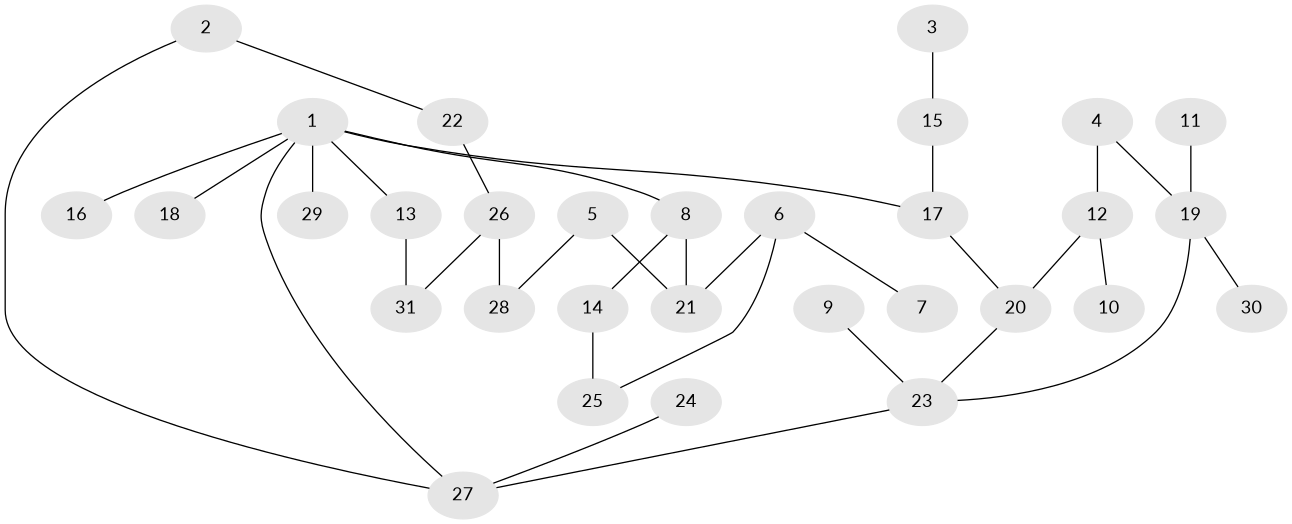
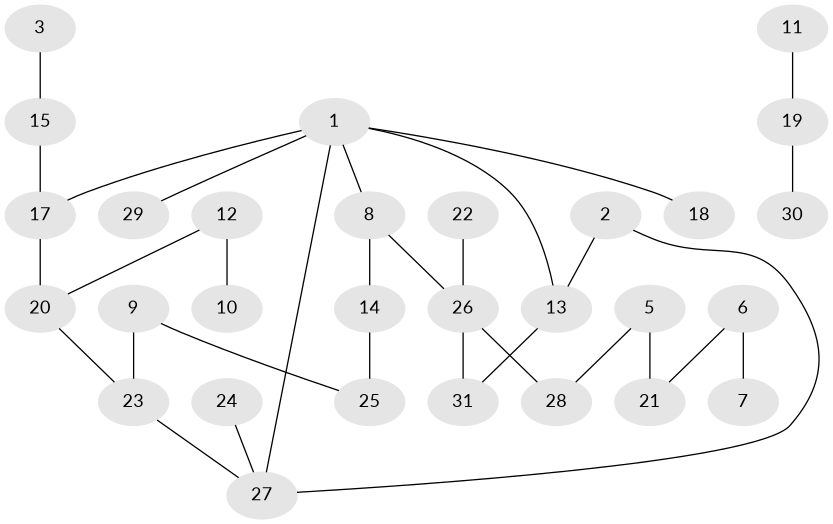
  graph {
    fontname=Lato
    node [color=gray90 fontname=Lato style=filled]
    edge [fontname=Lato weight=1.0]
    1
    8
    13
-   16
    17
    18
    27
    29
    21
    14
    31
    20
    2
    22
    26
    3
    15
-   4
    12
    19
    10
    23
    30
    5
    28
    6
    7
    25
    9
    11
    24
    1 -- 8
    1 -- 13
-   1 -- 16
    1 -- 17
    1 -- 18
    1 -- 27
    1 -- 29
-   8 -- 21
+   8 -- 26
    8 -- 14
    13 -- 31 [weight=2.0]
    17 -- 20
    14 -- 25
    20 -- 23
    2 -- 27
-   2 -- 22
+   2 -- 13
    22 -- 26
    26 -- 31
    26 -- 28
    3 -- 15
    15 -- 17
-   4 -- 12
-   4 -- 19
    12 -- 20
    12 -- 10
-   19 -- 23
    19 -- 30
    23 -- 27
    5 -- 21
    5 -- 28
    6 -- 21
    6 -- 7
    9 -- 23
-   6 -- 25
+   9 -- 25
    11 -- 19
    24 -- 27
  }
